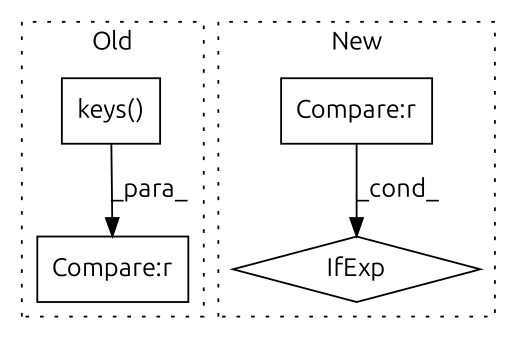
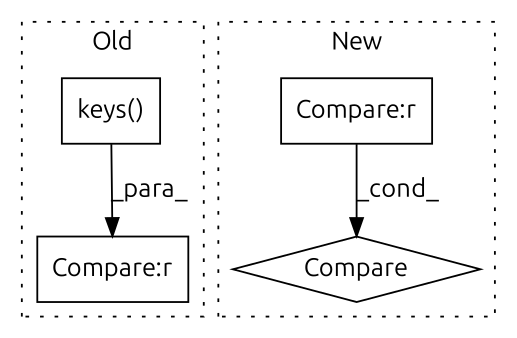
  digraph {
    fontname=Ubuntu
    node [a=40 shape=box fontname=Ubuntu]
    edge [fontname=Ubuntu]
    n1 [a=75 l=21 label="keys()" s=19126]
    n2 [l=32 label="Compare:r" s=19115]
-   n3 [a=51 l="4,6" label=IfExp s="18962,18983" shape=diamond]
+   n3 [a=51 l="4,6" label=Compare s="18962,18983" shape=diamond]
    n4 [l=17 label="Compare:r" s=18966]
    subgraph cluster_1 {
      label=Old
      style=dotted
      n1
      n2
    }
    subgraph cluster_2 {
      label=New
      style=dotted
      n3
      n4
    }
    n1 -> n2 [label=_para_]
    n4 -> n3 [label=_cond_]
  }
